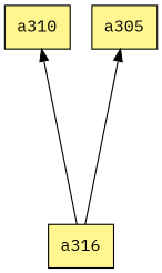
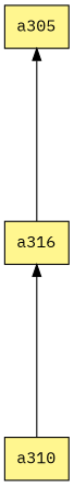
  digraph {
    fontname="IBM Plex Mono"
    rankdir=BT
    ranksep=2.0
    node [fillcolor=khaki1 fontname="IBM Plex Mono" shape=record style=filled]
    edge [fontname="IBM Plex Mono"]
    n1 [label="{a316}"]
    n2 [label="{a310}"]
    n3 [label="{a305}"]
-   n1 -> n2
+   n2 -> n1
    n1 -> n3
  }
